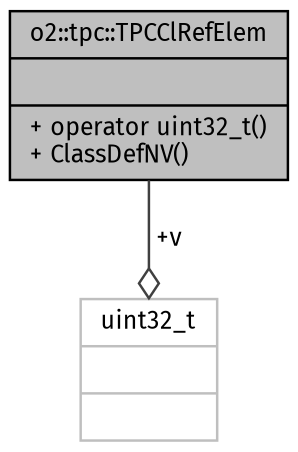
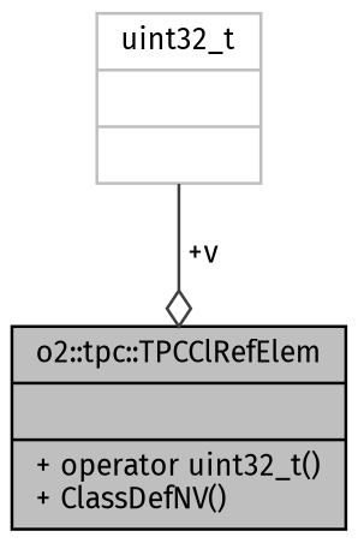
  digraph {
    fontname="Fira Sans"
    node [fontname="Fira Sans" fontsize=10 shape=record]
    n1 [color=black fillcolor=grey75 fontcolor=black height=0.2 label="{o2::tpc::TPCClRefElem\n||+ operator uint32_t()\l+ ClassDefNV()\l}" style=filled width=0.4]
    n2 [color=grey75 height=0.2 label="{uint32_t\n||}" width=0.4]
-   n1 -> n2 [arrowhead=odiamond color=grey25 fontname="Fira Sans" fontsize=10 label=" +v" labelfontname=Helvetica labelfontsize=10 style=solid]
+   n2 -> n1 [arrowhead=odiamond color=grey25 fontname="Fira Sans" fontsize=10 label=" +v" labelfontname=Helvetica labelfontsize=10 style=solid]
  }
